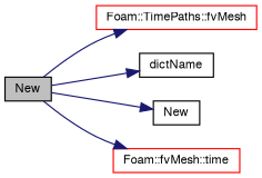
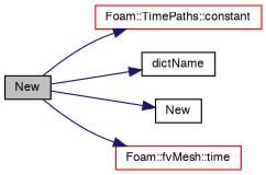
  digraph {
    rankdir=LR
    node [color=black fontname=FreeSans fontsize=10 shape=record]
    edge [color=midnightblue fontname=FreeSans fontsize=10 labelfontname=FreeSans labelfontsize=10 style=solid]
    n1 [fillcolor=grey75 fontcolor=black height=0.2 label=New style=filled width=0.4]
-   n2 [color=red height=0.2 label="Foam::TimePaths::fvMesh" width=0.4]
+   n2 [color=red height=0.2 label="Foam::TimePaths::constant" width=0.4]
    n3 [height=0.2 label=dictName width=0.4]
    n4 [height=0.2 label=New width=0.4]
    n5 [color=red height=0.2 label="Foam::fvMesh::time" width=0.4]
    n1 -> n2
    n1 -> n3
    n1 -> n4
    n1 -> n5
  }
